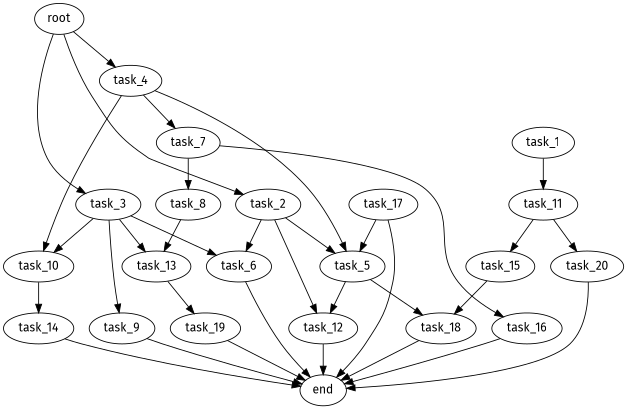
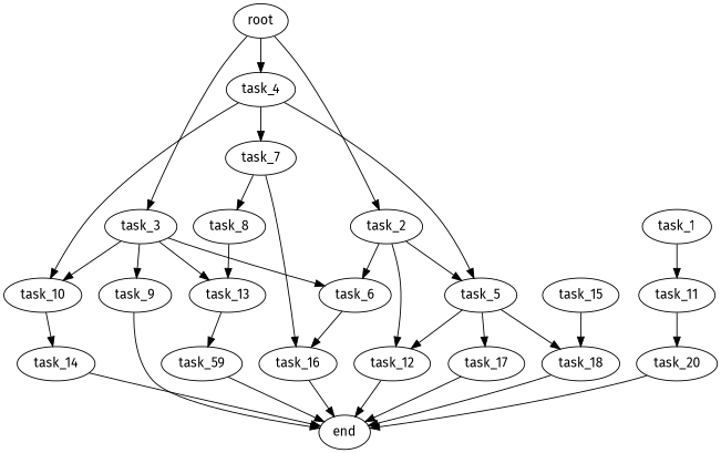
  digraph {
    fontname="Fira Sans"
    node [fontname="Fira Sans"]
    edge [fontname="Fira Sans"]
    root
    task_2
    task_3
    task_4
    task_1
    task_11
    task_5
    task_6
    task_12
    task_9
    task_10
    task_13
    task_7
    task_15
    task_20
    task_17
    task_18
    task_16
    end
    task_14
-   task_19
+   task_19 [label=task_59]
    task_8
    root -> task_2
    root -> task_3
    root -> task_4
    task_2 -> task_5
    task_2 -> task_6
    task_2 -> task_12
    task_3 -> task_6
    task_3 -> task_9
    task_3 -> task_10
    task_3 -> task_13
    task_4 -> task_5
    task_4 -> task_10
    task_4 -> task_7
    task_1 -> task_11
-   task_11 -> task_15
    task_11 -> task_20
    task_5 -> task_12
-   task_17 -> task_5
+   task_5 -> task_17
    task_5 -> task_18
-   task_6 -> end
+   task_6 -> task_16
    task_12 -> end
    task_9 -> end
    task_10 -> task_14
    task_13 -> task_19
    task_7 -> task_16
    task_7 -> task_8
    task_15 -> task_18
    task_20 -> end
    task_17 -> end
    task_18 -> end
    task_16 -> end
    task_14 -> end
    task_19 -> end
    task_8 -> task_13
  }
